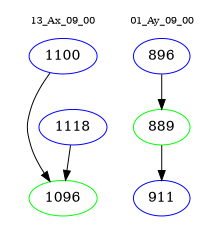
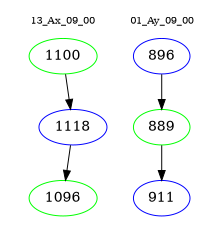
  digraph {
    node [color=blue]
    edge [color=black]
-   n1 [label=1100]
+   n1 [color=green label=1100]
    n2 [color=green label=1096]
    n3 [label=1118]
    n4 [label=896]
    n5 [color=green label=889]
    n6 [label=911]
    subgraph cluster_1 {
      color=white
      fontsize=10
      label="13_Ax_09_00"
      n1
      n2
      n3
    }
    subgraph cluster_2 {
      color=white
      fontsize=10
      label="01_Ay_09_00"
      n4
      n5
      n6
    }
-   n1 -> n2
+   n1 -> n3
    n3 -> n2
    n4 -> n5
    n5 -> n6
  }
